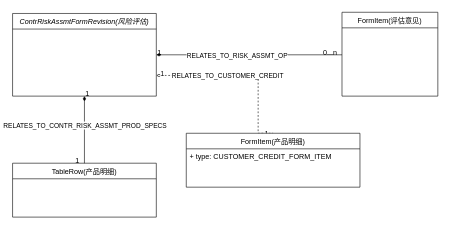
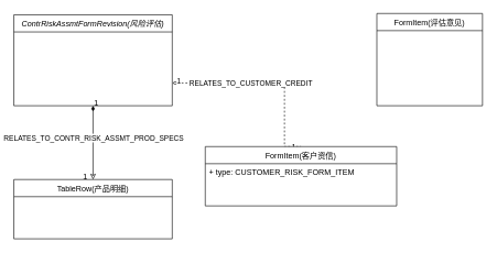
  <mxCell id="0" />
  <mxCell id="1" parent="0" />
  <mxCell id="2" style="edgeStyle=orthogonalEdgeStyle;rounded=0;orthogonalLoop=1;jettySize=auto;html=1;exitX=1;exitY=0.75;exitDx=0;exitDy=0;entryX=0.5;entryY=0;entryDx=0;entryDy=0;endArrow=none;endFill=0;startArrow=diamondThin;startFill=0;dashed=1;" edge="1" parent="1" source="6" target="17"><mxGeometry relative="1" as="geometry"><Array as="points"><mxPoint x="430" y="126" /></Array></mxGeometry></mxCell>
  <mxCell id="3" value="1" style="edgeLabel;html=1;align=center;verticalAlign=middle;resizable=0;points=[];" vertex="1" connectable="0" parent="2"><mxGeometry x="0.921" relative="1" as="geometry"><mxPoint as="offset" /></mxGeometry></mxCell>
  <mxCell id="4" value="1" style="edgeLabel;html=1;align=center;verticalAlign=middle;resizable=0;points=[];" vertex="1" connectable="0" parent="2"><mxGeometry x="-0.936" y="4" relative="1" as="geometry"><mxPoint y="1" as="offset" /></mxGeometry></mxCell>
  <mxCell id="5" value="RELATES_TO_CUSTOMER_CREDIT" style="edgeLabel;html=1;align=center;verticalAlign=middle;resizable=0;points=[];" vertex="1" connectable="0" parent="2"><mxGeometry x="-0.193" relative="1" as="geometry"><mxPoint as="offset" /></mxGeometry></mxCell>
  <mxCell id="6" value="ContrRiskAssmtFormRevision(风险评估)" style="swimlane;fontStyle=2;align=center;verticalAlign=top;childLayout=stackLayout;horizontal=1;startSize=26;horizontalStack=0;resizeParent=1;resizeLast=0;collapsible=1;marginBottom=0;rounded=0;shadow=0;strokeWidth=1;" parent="1" vertex="1"><mxGeometry x="20" y="22" width="240" height="138" as="geometry"><mxRectangle x="230" y="140" width="160" height="26" as="alternateBounds" /></mxGeometry></mxCell>
  <mxCell id="7" value="FormItem(评估意见)" style="swimlane;fontStyle=0;align=center;verticalAlign=top;childLayout=stackLayout;horizontal=1;startSize=26;horizontalStack=0;resizeParent=1;resizeLast=0;collapsible=1;marginBottom=0;rounded=0;shadow=0;strokeWidth=1;" parent="1" vertex="1"><mxGeometry x="570" y="20" width="160" height="140" as="geometry"><mxRectangle x="550" y="140" width="160" height="26" as="alternateBounds" /></mxGeometry></mxCell>
- <mxCell id="8" value="" style="endArrow=none;shadow=0;strokeWidth=1;rounded=0;endFill=0;edgeStyle=elbowEdgeStyle;elbow=vertical;startArrow=diamondThin;startFill=1;" parent="1" source="6" target="7" edge="1"><mxGeometry x="0.5" y="41" relative="1" as="geometry"><mxPoint x="330" y="94" as="sourcePoint" /><mxPoint x="490" y="94" as="targetPoint" /><mxPoint x="-40" y="32" as="offset" /></mxGeometry></mxCell>
- <mxCell id="9" value="1" style="resizable=0;align=left;verticalAlign=bottom;labelBackgroundColor=none;fontSize=12;" parent="8" connectable="0" vertex="1"><mxGeometry x="-1" relative="1" as="geometry"><mxPoint y="4" as="offset" /></mxGeometry></mxCell>
- <mxCell id="10" value="0...n" style="resizable=0;align=right;verticalAlign=bottom;labelBackgroundColor=none;fontSize=12;" parent="8" connectable="0" vertex="1"><mxGeometry x="1" relative="1" as="geometry"><mxPoint x="-7" y="4" as="offset" /></mxGeometry></mxCell>
- <mxCell id="11" value="RELATES_TO_RISK_ASSMT_OP" style="edgeLabel;html=1;align=center;verticalAlign=middle;resizable=0;points=[];" vertex="1" connectable="0" parent="8"><mxGeometry x="-0.137" relative="1" as="geometry"><mxPoint as="offset" /></mxGeometry></mxCell>
  <mxCell id="12" value="TableRow(产品明细)" style="swimlane;fontStyle=0;align=center;verticalAlign=top;childLayout=stackLayout;horizontal=1;startSize=26;horizontalStack=0;resizeParent=1;resizeLast=0;collapsible=1;marginBottom=0;rounded=0;shadow=0;strokeWidth=1;" vertex="1" parent="1"><mxGeometry x="20" y="272" width="240" height="90" as="geometry"><mxRectangle x="550" y="140" width="160" height="26" as="alternateBounds" /></mxGeometry></mxCell>
- <mxCell id="13" value="" style="endArrow=none;shadow=0;strokeWidth=1;rounded=0;endFill=0;edgeStyle=elbowEdgeStyle;elbow=vertical;exitX=0.5;exitY=1;exitDx=0;exitDy=0;entryX=0.5;entryY=0;entryDx=0;entryDy=0;startArrow=diamondThin;startFill=1;" edge="1" parent="1" source="6" target="12"><mxGeometry x="0.5" y="41" relative="1" as="geometry"><mxPoint x="209" y="192" as="sourcePoint" /><mxPoint x="519" y="192" as="targetPoint" /><mxPoint x="-40" y="32" as="offset" /></mxGeometry></mxCell>
+ <mxCell id="13" value="" style="endArrow=classic;shadow=0;strokeWidth=1;rounded=0;endFill=0;edgeStyle=elbowEdgeStyle;elbow=vertical;exitX=0.5;exitY=1;exitDx=0;exitDy=0;entryX=0.5;entryY=0;entryDx=0;entryDy=0;startArrow=diamondThin;startFill=1;" edge="1" parent="1" source="6" target="12"><mxGeometry x="0.5" y="41" relative="1" as="geometry"><mxPoint x="209" y="192" as="sourcePoint" /><mxPoint x="519" y="192" as="targetPoint" /><mxPoint x="-40" y="32" as="offset" /></mxGeometry></mxCell>
  <mxCell id="14" value="1" style="resizable=0;align=left;verticalAlign=bottom;labelBackgroundColor=none;fontSize=12;" connectable="0" vertex="1" parent="13"><mxGeometry x="-1" relative="1" as="geometry"><mxPoint y="4" as="offset" /></mxGeometry></mxCell>
  <mxCell id="15" value="1" style="resizable=0;align=right;verticalAlign=bottom;labelBackgroundColor=none;fontSize=12;" connectable="0" vertex="1" parent="13"><mxGeometry x="1" relative="1" as="geometry"><mxPoint x="-7" y="4" as="offset" /></mxGeometry></mxCell>
  <mxCell id="16" value="RELATES_TO_CONTR_RISK_ASSMT_PROD_SPECS" style="edgeLabel;html=1;align=center;verticalAlign=middle;resizable=0;points=[];" vertex="1" connectable="0" parent="13"><mxGeometry x="-0.137" relative="1" as="geometry"><mxPoint as="offset" /></mxGeometry></mxCell>
- <mxCell id="17" value="FormItem(产品明细)" style="swimlane;fontStyle=0;align=center;verticalAlign=top;childLayout=stackLayout;horizontal=1;startSize=26;horizontalStack=0;resizeParent=1;resizeLast=0;collapsible=1;marginBottom=0;rounded=0;shadow=0;strokeWidth=1;" vertex="1" parent="1"><mxGeometry x="310" y="222" width="290" height="90" as="geometry"><mxRectangle x="550" y="140" width="160" height="26" as="alternateBounds" /></mxGeometry></mxCell>
- <mxCell id="18" value="+&amp;nbsp;type&lt;span style=&quot;background-color: initial;&quot;&gt;: CUSTOMER_CREDIT_FORM_ITEM&lt;/span&gt;" style="text;strokeColor=none;fillColor=none;align=left;verticalAlign=top;spacingLeft=4;spacingRight=4;overflow=hidden;rotatable=0;points=[[0,0.5],[1,0.5]];portConstraint=eastwest;whiteSpace=wrap;html=1;" vertex="1" parent="17"><mxGeometry y="26" width="290" height="26" as="geometry" /></mxCell>
+ <mxCell id="17" value="FormItem(客户资信)" style="swimlane;fontStyle=0;align=center;verticalAlign=top;childLayout=stackLayout;horizontal=1;startSize=26;horizontalStack=0;resizeParent=1;resizeLast=0;collapsible=1;marginBottom=0;rounded=0;shadow=0;strokeWidth=1;" vertex="1" parent="1"><mxGeometry x="310" y="222" width="290" height="90" as="geometry"><mxRectangle x="550" y="140" width="160" height="26" as="alternateBounds" /></mxGeometry></mxCell>
+ <mxCell id="18" value="+&amp;nbsp;type&lt;span style=&quot;background-color: initial;&quot;&gt;: CUSTOMER_RISK_FORM_ITEM&lt;/span&gt;" style="text;strokeColor=none;fillColor=none;align=left;verticalAlign=top;spacingLeft=4;spacingRight=4;overflow=hidden;rotatable=0;points=[[0,0.5],[1,0.5]];portConstraint=eastwest;whiteSpace=wrap;html=1;" vertex="1" parent="17"><mxGeometry y="26" width="290" height="26" as="geometry" /></mxCell>
